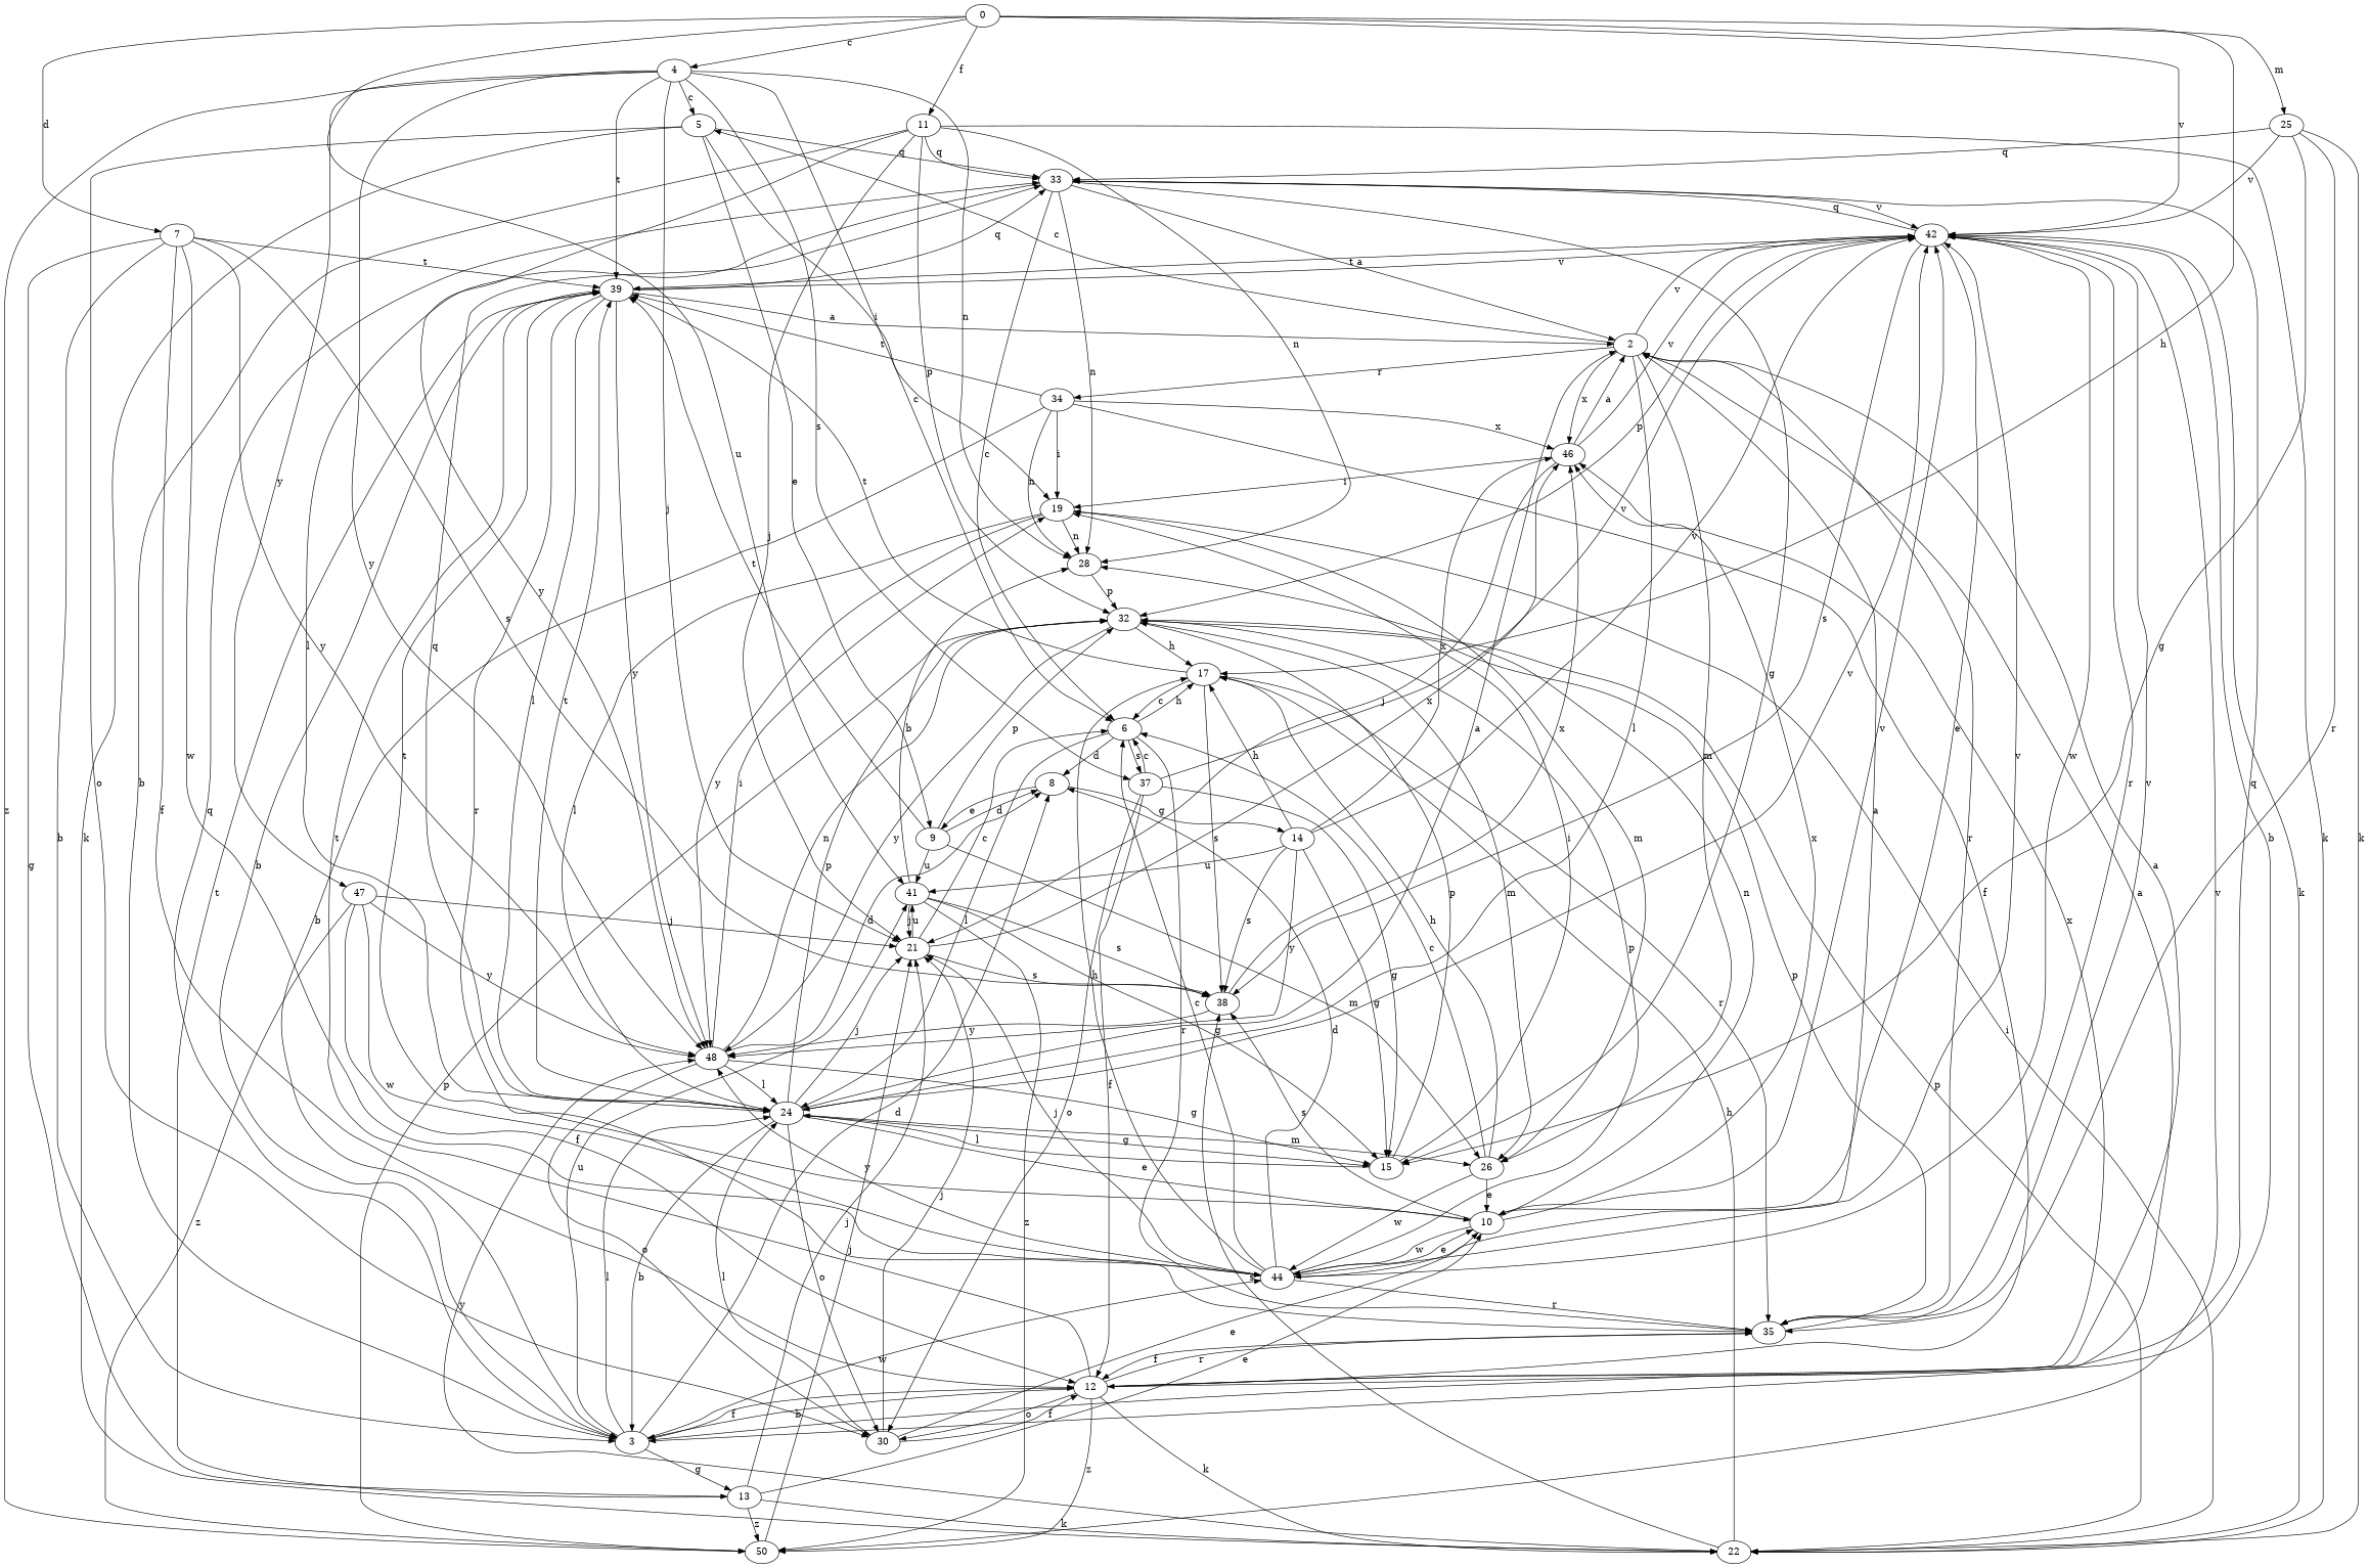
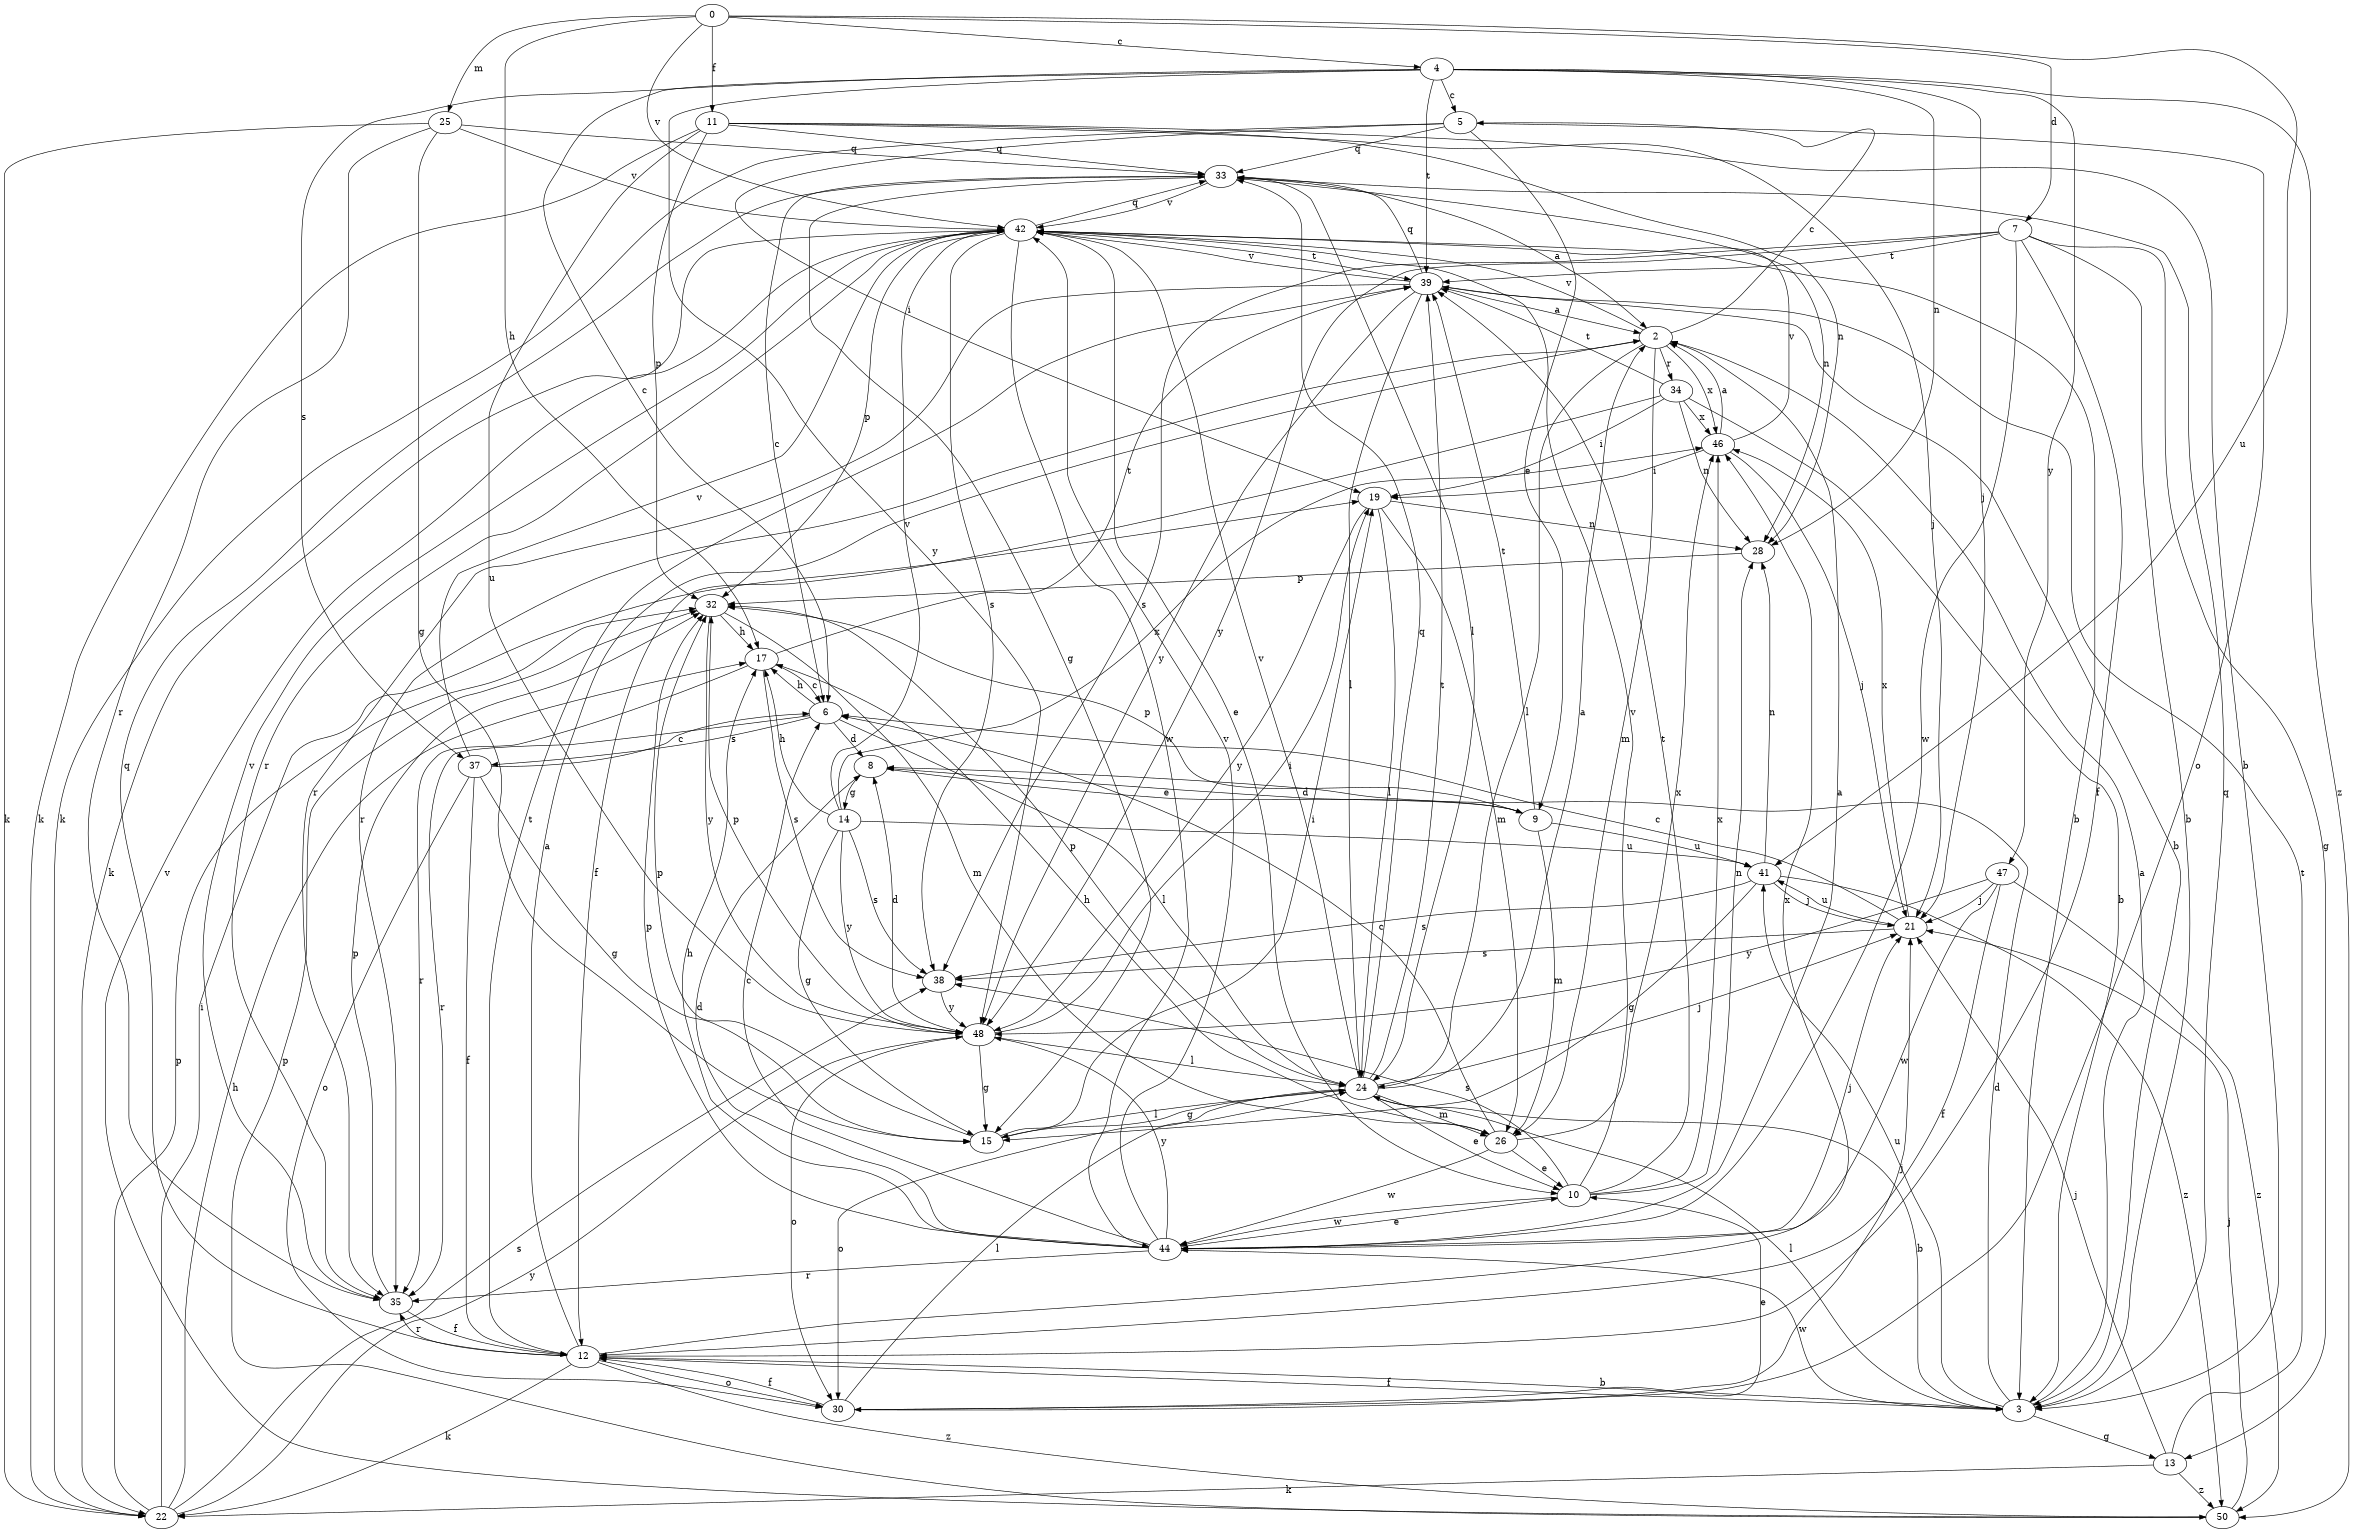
  strict digraph {
    0
    4
    7
    11
    17
    25
    41
    42
    5
    6
    21
    28
    37
    39
    47
    48
    50
    3
    12
    13
    44
    38
    33
    22
    32
    35
    15
    30
    24
    10
    2
    26
    34
    46
    9
    19
    8
    14
    0 -> 4 [label=c]
    0 -> 7 [label=d]
    0 -> 11 [label=f]
    0 -> 17 [label=h]
    0 -> 25 [label=m]
    0 -> 41 [label=u]
    0 -> 42 [label=v]
    4 -> 5 [label=c]
    4 -> 6 [label=c]
    4 -> 21 [label=j]
    4 -> 28 [label=n]
    4 -> 37 [label=s]
    4 -> 39 [label=t]
    4 -> 47 [label=y]
    4 -> 48 [label=y]
    4 -> 50 [label=z]
    7 -> 39 [label=t]
    7 -> 48 [label=y]
    7 -> 3 [label=b]
    7 -> 12 [label=f]
    7 -> 13 [label=g]
    7 -> 44 [label=w]
    7 -> 38 [label=s]
    11 -> 21 [label=j]
    11 -> 28 [label=n]
-   11 -> 48 [label=y]
+   11 -> 48 [label=u]
    11 -> 3 [label=b]
    11 -> 33 [label=q]
    11 -> 22 [label=k]
    11 -> 32 [label=p]
    17 -> 6 [label=c]
    17 -> 39 [label=t]
    17 -> 38 [label=s]
    17 -> 35 [label=r]
    25 -> 42 [label=v]
    25 -> 33 [label=q]
    25 -> 22 [label=k]
    25 -> 35 [label=r]
    25 -> 15 [label=g]
    41 -> 21 [label=j]
-   41 -> 28 [label=b]
+   41 -> 28 [label=n]
    41 -> 50 [label=z]
    41 -> 38 [label=s]
    41 -> 15 [label=g]
    42 -> 39 [label=t]
    42 -> 3 [label=b]
    42 -> 44 [label=w]
    42 -> 38 [label=s]
    42 -> 33 [label=q]
    42 -> 22 [label=k]
    42 -> 32 [label=p]
    42 -> 35 [label=r]
    42 -> 10 [label=e]
    5 -> 33 [label=q]
    5 -> 22 [label=k]
    5 -> 30 [label=o]
    5 -> 9 [label=e]
    5 -> 19 [label=i]
    6 -> 17 [label=h]
    6 -> 37 [label=s]
    6 -> 35 [label=r]
    6 -> 24 [label=l]
    6 -> 8 [label=d]
    21 -> 41 [label=u]
    21 -> 6 [label=c]
    21 -> 38 [label=s]
    21 -> 46 [label=x]
    28 -> 32 [label=p]
    37 -> 42 [label=v]
    37 -> 6 [label=c]
    37 -> 12 [label=f]
    37 -> 15 [label=g]
    37 -> 30 [label=o]
    39 -> 42 [label=v]
    39 -> 48 [label=y]
    39 -> 3 [label=b]
    39 -> 33 [label=q]
    39 -> 35 [label=r]
    39 -> 24 [label=l]
    39 -> 2 [label=a]
    47 -> 21 [label=j]
    47 -> 48 [label=y]
    47 -> 50 [label=z]
    47 -> 12 [label=f]
    47 -> 44 [label=w]
-   48 -> 32 [label=n]
+   48 -> 32 [label=p]
    48 -> 15 [label=g]
    48 -> 30 [label=o]
    48 -> 24 [label=l]
    48 -> 19 [label=i]
    48 -> 8 [label=d]
    50 -> 42 [label=v]
    50 -> 21 [label=j]
    50 -> 32 [label=p]
    3 -> 41 [label=u]
    3 -> 12 [label=f]
    3 -> 13 [label=g]
    3 -> 44 [label=w]
    3 -> 33 [label=q]
    3 -> 24 [label=l]
    3 -> 2 [label=a]
    3 -> 8 [label=d]
    12 -> 39 [label=t]
    12 -> 50 [label=z]
    12 -> 3 [label=b]
    12 -> 33 [label=q]
    12 -> 22 [label=k]
    12 -> 35 [label=r]
    12 -> 30 [label=o]
    12 -> 2 [label=a]
    12 -> 46 [label=x]
    13 -> 21 [label=j]
    13 -> 39 [label=t]
    13 -> 50 [label=z]
    13 -> 22 [label=k]
-   13 -> 10 [label=e]
    44 -> 17 [label=h]
    44 -> 42 [label=v]
    44 -> 6 [label=c]
    44 -> 21 [label=j]
    44 -> 48 [label=y]
    44 -> 32 [label=p]
    44 -> 35 [label=r]
    44 -> 10 [label=e]
    44 -> 2 [label=a]
    44 -> 8 [label=d]
    38 -> 48 [label=y]
    33 -> 42 [label=v]
    33 -> 6 [label=c]
    33 -> 28 [label=n]
    33 -> 15 [label=g]
    33 -> 24 [label=l]
    33 -> 2 [label=a]
    22 -> 17 [label=h]
    22 -> 48 [label=y]
    22 -> 38 [label=s]
    22 -> 32 [label=p]
    22 -> 19 [label=i]
    32 -> 17 [label=h]
    32 -> 48 [label=y]
    32 -> 26 [label=m]
    35 -> 42 [label=v]
    35 -> 12 [label=f]
    35 -> 32 [label=p]
    15 -> 32 [label=p]
    15 -> 24 [label=l]
    15 -> 19 [label=i]
    30 -> 21 [label=j]
    30 -> 12 [label=f]
    30 -> 24 [label=l]
    30 -> 10 [label=e]
    24 -> 42 [label=v]
    24 -> 21 [label=j]
    24 -> 39 [label=t]
    24 -> 3 [label=b]
    24 -> 33 [label=q]
    24 -> 32 [label=p]
    24 -> 15 [label=g]
    24 -> 30 [label=o]
    24 -> 10 [label=e]
    24 -> 2 [label=a]
    24 -> 26 [label=m]
    10 -> 42 [label=v]
    10 -> 28 [label=n]
    10 -> 39 [label=t]
    10 -> 44 [label=w]
    10 -> 38 [label=s]
    10 -> 46 [label=x]
    2 -> 42 [label=v]
    2 -> 5 [label=c]
    2 -> 35 [label=r]
    2 -> 24 [label=l]
    2 -> 26 [label=m]
    2 -> 34 [label=r]
    2 -> 46 [label=x]
    26 -> 17 [label=h]
    26 -> 6 [label=c]
    26 -> 44 [label=w]
    26 -> 10 [label=e]
-   38 -> 46 [label=x]
+   26 -> 46 [label=x]
    34 -> 28 [label=n]
    34 -> 39 [label=t]
    34 -> 3 [label=b]
    34 -> 12 [label=f]
    34 -> 46 [label=x]
    34 -> 19 [label=i]
    46 -> 42 [label=v]
    46 -> 21 [label=j]
    46 -> 2 [label=a]
    46 -> 19 [label=i]
    9 -> 41 [label=u]
    9 -> 39 [label=t]
    9 -> 32 [label=p]
    9 -> 26 [label=m]
    9 -> 8 [label=d]
    19 -> 28 [label=n]
    19 -> 48 [label=y]
    19 -> 24 [label=l]
    19 -> 26 [label=m]
    8 -> 9 [label=e]
    8 -> 14 [label=g]
    14 -> 17 [label=h]
    14 -> 41 [label=u]
    14 -> 42 [label=v]
    14 -> 48 [label=y]
    14 -> 38 [label=s]
    14 -> 15 [label=g]
    14 -> 46 [label=x]
  }
